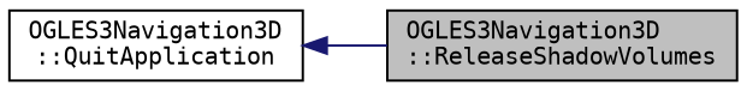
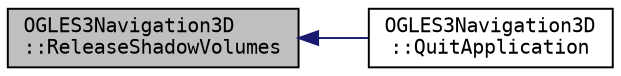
  digraph {
    rankdir=LR
    fontname="DejaVu Sans Mono"
    node [color=black fontname="DejaVu Sans Mono" fontsize=10 shape=record style=filled]
    n1 [fillcolor=grey75 fontcolor=black height=0.2 label="OGLES3Navigation3D\l::ReleaseShadowVolumes" width=0.4]
    n2 [fillcolor=white height=0.2 label="OGLES3Navigation3D\l::QuitApplication" width=0.4]
-   n2 -> n1 [color=midnightblue dir=back fontname="DejaVu Sans Mono" fontsize=10 labelfontname=Helvetica labelfontsize=10 style=solid]
+   n1 -> n2 [color=midnightblue dir=back fontname="DejaVu Sans Mono" fontsize=10 labelfontname=Helvetica labelfontsize=10 style=solid]
  }
